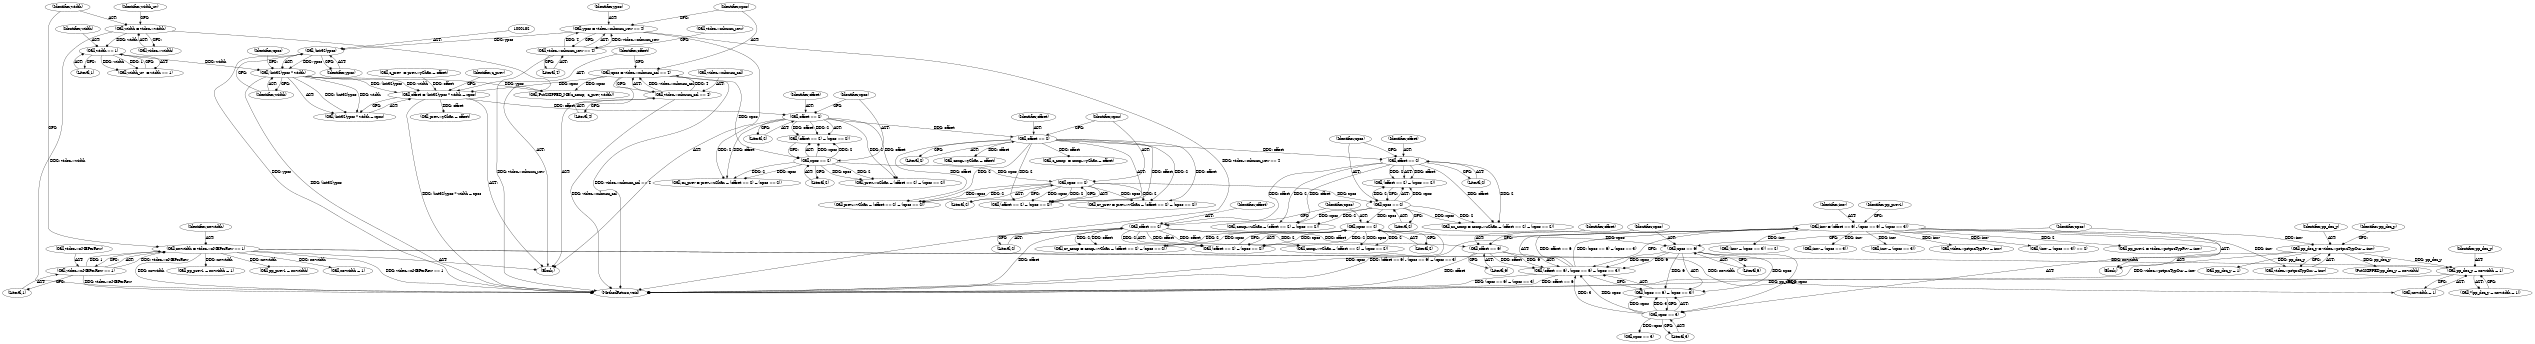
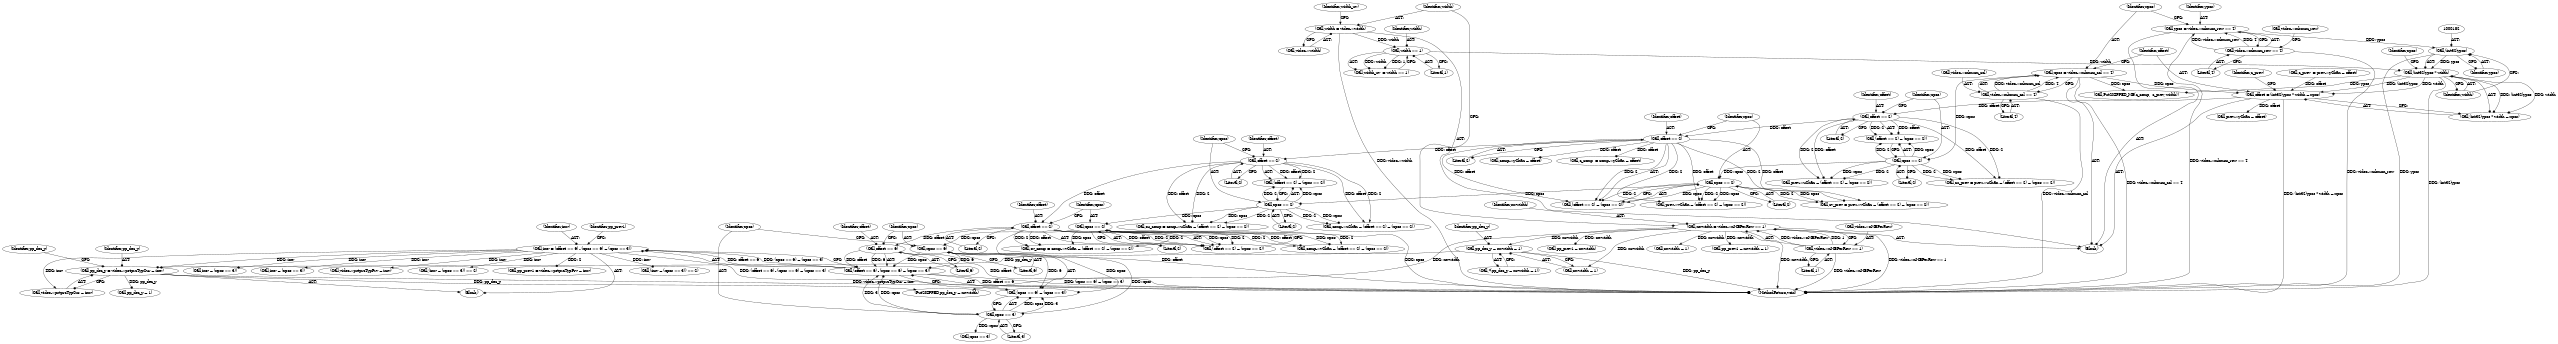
  digraph {
    edge [arrowhead=dot]
    n1 [label="(Call,pp_dec_y + mvwidth + 1)"]
    n2 [label="(MethodReturn,void)"]
    n3 [label="(Call,mvwidth + 1)"]
    n4 [label="(Call,*(pp_dec_y + mvwidth + 1))"]
    n5 [label="(Call,pp_dec_y = video->pstprcTypCur + imv)"]
    n6 [label="(Block,)"]
    n7 [label="(Call,pp_dec_y + 1)"]
    n8 [label="(Call,video->pstprcTypCur + imv)"]
    n9 [label="(PutSKIPPED,pp_dec_y + mvwidth)"]
    n10 [label="(Call,imv = (offset >> 6) - (xpos >> 6) + (xpos >> 3))"]
    n11 [label="(Call,(offset >> 6) - (xpos >> 6) + (xpos >> 3))"]
    n12 [label="(Call,(imv + (xpos >> 3)) >> 2)"]
    n13 [label="(Call,imv + (xpos >> 3))"]
    n14 [label="(Call,imv + (xpos >> 3))"]
    n15 [label="(Call,video->pstprcTypPrv + imv)"]
    n16 [label="(Call,(imv + (xpos >> 3)) >> 2)"]
    n17 [label="(Call,pp_prev1 = video->pstprcTypPrv + imv)"]
    n18 [label="(Call,(xpos >> 6) + (xpos >> 3))"]
    n19 [label="(Call,xpos >> 3)"]
    n20 [label="(Call,offset >> 6)"]
    n21 [label="(Literal,6)"]
    n22 [label="(Call,offset >> 2)"]
    n23 [label="(Call,cv_comp = comp->vChan + (offset >> 2) + (xpos >> 2))"]
    n24 [label="(Call,comp->vChan + (offset >> 2) + (xpos >> 2))"]
    n25 [label="(Call,(offset >> 2) + (xpos >> 2))"]
    n26 [label="(Literal,2)"]
    n27 [label="(Call,xpos >> 2)"]
    n28 [label="(Call,offset >> 2)"]
    n29 [label="(Call,cu_comp = comp->uChan + (offset >> 2) + (xpos >> 2))"]
    n30 [label="(Literal,2)"]
    n31 [label="(Call,comp->uChan + (offset >> 2) + (xpos >> 2))"]
    n32 [label="(Call,(offset >> 2) + (xpos >> 2))"]
    n33 [label="(Call,xpos >> 2)"]
    n34 [label="(Call,offset >> 2)"]
    n35 [label="(Call,cv_prev = prev->vChan + (offset >> 2) + (xpos >> 2))"]
    n36 [label="(Literal,2)"]
    n37 [label="(Call,comp->yChan + offset)"]
    n38 [label="(Call,(offset >> 2) + (xpos >> 2))"]
    n39 [label="(Call,prev->vChan + (offset >> 2) + (xpos >> 2))"]
    n40 [label="(Call,c_comp  = comp->yChan + offset)"]
    n41 [label="(Call,xpos >> 2)"]
    n42 [label="(Call,offset >> 2)"]
    n43 [label="(Call,(offset >> 2) + (xpos >> 2))"]
    n44 [label="(Literal,2)"]
    n45 [label="(Call,prev->uChan + (offset >> 2) + (xpos >> 2))"]
    n46 [label="(Call,cu_prev = prev->uChan + (offset >> 2) + (xpos >> 2))"]
    n47 [label="(Call,xpos >> 2)"]
    n48 [label="(Call,offset = (int32)ypos * width + xpos)"]
    n49 [label="(Call,prev->yChan + offset)"]
    n50 [label="(Block,)"]
    n51 [label="(Call,(int32)ypos * width + xpos)"]
    n52 [label="(Call,c_prev  = prev->yChan + offset)"]
    n53 [label="(Call,(int32)ypos * width)"]
    n54 [label="(Identifier,width)"]
    n55 [label="(Call,PutSKIPPED_MB(c_comp,  c_prev, width))"]
    n56 [label="(Call,(int32)ypos)"]
    n57 [label="(Identifier,ypos)"]
    n58 [label="(Call,ypos = video->mbnum_row << 4)"]
    n59 [label="(Call,video->mbnum_row << 4)"]
    n60 [label="(Literal,4)"]
    n61 [label="(Call,width >> 1)"]
    n62 [label="(Literal,1)"]
    n63 [label="(Call,width_uv  = width >> 1)"]
    n64 [label="(Call,width = video->width)"]
    n65 [label="(Call,video->width)"]
    n66 [label="(Call,xpos = video->mbnum_col << 4)"]
    n67 [label="(Call,video->mbnum_col << 4)"]
    n68 [label="(Literal,4)"]
    n69 [label="(Literal,2)"]
    n70 [label="(Call,xpos >> 6)"]
    n71 [label="(Literal,6)"]
    n72 [label="(Call,xpos >> 3)"]
    n73 [label="(Literal,3)"]
    n74 [label="(Literal,2)"]
    n75 [label="(Literal,2)"]
    n76 [label="(Literal,2)"]
    n77 [label="(Call,mvwidth = video->nMBPerRow << 1)"]
    n78 [label="(Call,video->nMBPerRow << 1)"]
    n79 [label="(Call,pp_prev1 + mvwidth)"]
    n80 [label="(Call,mvwidth + 1)"]
    n81 [label="(Call,pp_prev1 + mvwidth + 1)"]
    n82 [label="(Literal,1)"]
    n83 [label="(Identifier,xpos)"]
    n84 [label="(Identifier,pp_dec_y)"]
    n85 [label="(Identifier,offset)"]
    n86 [label="(Identifier,offset)"]
    n87 [label="(Identifier,pp_dec_y)"]
    n88 [label="(Identifier,offset)"]
    n89 [label="(Identifier,width)"]
    n90 [label="(Identifier,ypos)"]
    n91 [label="(Identifier,width_uv)"]
    n92 [label="(Identifier,xpos)"]
    n93 [label="(Identifier,c_prev)"]
    n94 [label="(Identifier,xpos)"]
    n95 [label="(Identifier,pp_dec_y)"]
    n96 [label="(Identifier,width)"]
    n97 [label="(Identifier,xpos)"]
    n98 [label="(Call,video->nMBPerRow)"]
    n99 [label="(Identifier,imv)"]
    n100 [label="(Call,video->mbnum_row)"]
    n101 [label="(Identifier,mvwidth)"]
    n102 [label="(Identifier,xpos)"]
    n103 [label="(Identifier,xpos)"]
    n104 [label="(Identifier,offset)"]
    n105 [label="(Identifier,offset)"]
    n106 [label="(Identifier,pp_prev1)"]
    n107 [label="(Identifier,xpos)"]
    n108 [label="(Identifier,offset)"]
    n109 [label="(Call,video->mbnum_col)"]
    n110 [label="(Identifier,xpos)"]
    1000182
    n1 -> n2 [label="DDG: pp_dec_y"]
    n1 -> n3 [arrowhead=normal label="CFG: "]
    n1 -> n4 [arrowhead=diamond label="AST: "]
    n3 -> n1 [label="AST: "]
    n4 -> n1 [label="CFG: "]
-   n5 -> n1 [arrowhead=diamond label="DDG: pp_dec_y"]
+   n1 -> n5 [arrowhead=diamond label="DDG: pp_dec_y"]
    n5 -> n2 [arrowhead=normal label="DDG: video->pstprcTypCur + imv"]
    n5 -> n6 [arrowhead=diamond label="AST: "]
-   n5 -> n7 [arrowhead=diamond label="DDG: pp_dec_y"]
+   n5 -> n7 [label="DDG: pp_dec_y"]
    n5 -> n8 [label="CFG: "]
    n5 -> n9 [arrowhead=normal label="DDG: pp_dec_y"]
    n8 -> n5 [arrowhead=diamond label="AST: "]
    n10 -> n2 [label="DDG: (offset >> 6) - (xpos >> 6) + (xpos >> 3)"]
    n10 -> n5 [label="DDG: imv"]
    n10 -> n6 [arrowhead=diamond label="AST: "]
    n10 -> n8 [arrowhead=normal label="DDG: imv"]
    n10 -> n11 [arrowhead=normal label="CFG: "]
    n10 -> n12 [label="DDG: imv"]
    n10 -> n13 [arrowhead=diamond label="DDG: imv"]
    n10 -> n14 [arrowhead=normal label="DDG: imv"]
    n10 -> n15 [arrowhead=normal label="DDG: imv"]
    n10 -> n16 [arrowhead=normal label="DDG: imv"]
    n10 -> n17 [label="DDG: 2"]
    n11 -> n2 [label="DDG: (xpos >> 6) + (xpos >> 3)"]
    n11 -> n2 [label="DDG: offset >> 6"]
    n11 -> n10 [label="AST: "]
    n11 -> n10 [label="DDG: offset >> 6"]
    n11 -> n10 [arrowhead=diamond label="DDG: (xpos >> 6) + (xpos >> 3)"]
    n11 -> n18 [label="CFG: "]
    n18 -> n11 [arrowhead=diamond label="AST: "]
    n18 -> n19 [arrowhead=diamond label="CFG: "]
    n19 -> n11 [label="DDG: xpos"]
    n19 -> n11 [arrowhead=normal label="DDG: 3"]
    n19 -> n18 [label="AST: "]
    n19 -> n18 [label="DDG: xpos"]
    n19 -> n18 [arrowhead=diamond label="DDG: 3"]
    n19 -> n72 [arrowhead=diamond label="DDG: xpos"]
    n19 -> n73 [arrowhead=diamond label="CFG: "]
    n20 -> n2 [label="DDG: offset"]
    n20 -> n11 [arrowhead=normal label="AST: "]
    n20 -> n11 [label="DDG: offset"]
    n20 -> n11 [arrowhead=normal label="DDG: 6"]
    n20 -> n21 [arrowhead=normal label="CFG: "]
    n21 -> n20 [arrowhead=normal label="AST: "]
    n22 -> n2 [label="DDG: offset"]
    n22 -> n20 [arrowhead=normal label="DDG: offset"]
    n22 -> n23 [arrowhead=diamond label="DDG: offset"]
    n22 -> n23 [arrowhead=diamond label="DDG: 2"]
    n22 -> n24 [label="DDG: offset"]
    n22 -> n24 [arrowhead=normal label="DDG: 2"]
    n22 -> n25 [label="AST: "]
    n22 -> n25 [arrowhead=diamond label="DDG: offset"]
    n22 -> n25 [arrowhead=normal label="DDG: 2"]
    n22 -> n26 [arrowhead=normal label="CFG: "]
    n25 -> n27 [arrowhead=diamond label="CFG: "]
    n26 -> n22 [arrowhead=diamond label="AST: "]
    n27 -> n2 [label="DDG: xpos"]
    n27 -> n23 [arrowhead=diamond label="DDG: xpos"]
    n27 -> n23 [arrowhead=normal label="DDG: 2"]
    n27 -> n24 [label="DDG: xpos"]
    n27 -> n24 [arrowhead=normal label="DDG: 2"]
    n27 -> n25 [label="AST: "]
    n27 -> n25 [label="DDG: xpos"]
    n27 -> n25 [arrowhead=diamond label="DDG: 2"]
    n27 -> n70 [arrowhead=diamond label="DDG: xpos"]
    n27 -> n74 [label="CFG: "]
    n28 -> n22 [arrowhead=diamond label="DDG: offset"]
    n28 -> n29 [arrowhead=diamond label="DDG: offset"]
    n28 -> n29 [label="DDG: 2"]
    n28 -> n30 [arrowhead=normal label="CFG: "]
    n28 -> n31 [arrowhead=normal label="DDG: offset"]
    n28 -> n31 [arrowhead=normal label="DDG: 2"]
    n28 -> n32 [arrowhead=normal label="AST: "]
    n28 -> n32 [arrowhead=normal label="DDG: offset"]
    n28 -> n32 [arrowhead=normal label="DDG: 2"]
    n30 -> n28 [arrowhead=diamond label="AST: "]
    n32 -> n33 [label="CFG: "]
    n33 -> n27 [label="DDG: xpos"]
    n33 -> n29 [arrowhead=diamond label="DDG: xpos"]
    n33 -> n29 [arrowhead=normal label="DDG: 2"]
    n33 -> n31 [label="DDG: xpos"]
    n33 -> n31 [label="DDG: 2"]
    n33 -> n32 [label="AST: "]
    n33 -> n32 [arrowhead=normal label="DDG: xpos"]
    n33 -> n32 [label="DDG: 2"]
    n33 -> n75 [arrowhead=diamond label="CFG: "]
    n34 -> n28 [label="DDG: offset"]
    n34 -> n35 [arrowhead=normal label="DDG: offset"]
    n34 -> n35 [label="DDG: 2"]
    n34 -> n36 [arrowhead=diamond label="CFG: "]
    n34 -> n37 [arrowhead=diamond label="DDG: offset"]
    n34 -> n38 [label="AST: "]
    n34 -> n38 [arrowhead=diamond label="DDG: offset"]
    n34 -> n38 [arrowhead=diamond label="DDG: 2"]
    n34 -> n39 [arrowhead=diamond label="DDG: offset"]
    n34 -> n39 [arrowhead=diamond label="DDG: 2"]
    n34 -> n40 [label="DDG: offset"]
    n36 -> n34 [arrowhead=normal label="AST: "]
    n38 -> n41 [label="CFG: "]
    n41 -> n33 [label="DDG: xpos"]
    n41 -> n35 [label="DDG: xpos"]
    n41 -> n35 [label="DDG: 2"]
    n41 -> n38 [arrowhead=normal label="AST: "]
    n41 -> n38 [label="DDG: xpos"]
    n41 -> n38 [label="DDG: 2"]
    n41 -> n39 [arrowhead=diamond label="DDG: xpos"]
    n41 -> n39 [arrowhead=diamond label="DDG: 2"]
    n41 -> n76 [label="CFG: "]
    n42 -> n34 [arrowhead=normal label="DDG: offset"]
    n42 -> n43 [label="AST: "]
    n42 -> n43 [arrowhead=diamond label="DDG: offset"]
    n42 -> n43 [arrowhead=diamond label="DDG: 2"]
    n42 -> n44 [label="CFG: "]
    n42 -> n45 [label="DDG: offset"]
    n42 -> n45 [arrowhead=diamond label="DDG: 2"]
    n42 -> n46 [arrowhead=normal label="DDG: offset"]
    n42 -> n46 [label="DDG: 2"]
    n43 -> n47 [label="CFG: "]
    n44 -> n42 [arrowhead=normal label="AST: "]
    n47 -> n41 [arrowhead=normal label="DDG: xpos"]
    n47 -> n43 [label="AST: "]
    n47 -> n43 [label="DDG: xpos"]
    n47 -> n43 [arrowhead=diamond label="DDG: 2"]
    n47 -> n45 [label="DDG: xpos"]
    n47 -> n45 [label="DDG: 2"]
    n47 -> n46 [arrowhead=diamond label="DDG: xpos"]
    n47 -> n46 [arrowhead=normal label="DDG: 2"]
    n47 -> n69 [label="CFG: "]
    n48 -> n2 [label="DDG: (int32)ypos * width + xpos"]
    n48 -> n42 [arrowhead=diamond label="DDG: offset"]
    n48 -> n49 [arrowhead=diamond label="DDG: offset"]
    n48 -> n50 [arrowhead=diamond label="AST: "]
    n48 -> n51 [arrowhead=diamond label="CFG: "]
    n51 -> n48 [arrowhead=diamond label="AST: "]
    n52 -> n48 [arrowhead=normal label="DDG: offset"]
    n53 -> n2 [arrowhead=diamond label="DDG: (int32)ypos"]
    n53 -> n48 [arrowhead=normal label="DDG: (int32)ypos"]
    n53 -> n48 [arrowhead=diamond label="DDG: width"]
    n53 -> n51 [label="AST: "]
    n53 -> n51 [label="DDG: (int32)ypos"]
    n53 -> n51 [arrowhead=diamond label="DDG: width"]
    n53 -> n54 [label="CFG: "]
    n53 -> n55 [arrowhead=diamond label="DDG: ypos"]
    n54 -> n53 [arrowhead=diamond label="AST: "]
    n54 -> n56 [arrowhead=diamond label="CFG: "]
    n56 -> n2 [arrowhead=normal label="DDG: ypos"]
    n56 -> n53 [label="AST: "]
    n56 -> n53 [arrowhead=normal label="DDG: ypos"]
    n56 -> n57 [label="CFG: "]
    n57 -> n56 [arrowhead=normal label="AST: "]
    n58 -> n2 [label="DDG: video->mbnum_row << 4"]
    n58 -> n50 [label="AST: "]
    n58 -> n56 [arrowhead=normal label="DDG: ypos"]
    n58 -> n59 [label="CFG: "]
    n59 -> n2 [arrowhead=normal label="DDG: video->mbnum_row"]
    n59 -> n58 [arrowhead=normal label="AST: "]
    n59 -> n58 [arrowhead=normal label="DDG: video->mbnum_row"]
    n59 -> n58 [arrowhead=normal label="DDG: 4"]
    n59 -> n60 [arrowhead=normal label="CFG: "]
    n60 -> n59 [arrowhead=diamond label="AST: "]
    n61 -> n53 [label="DDG: width"]
    n61 -> n62 [arrowhead=normal label="CFG: "]
    n61 -> n63 [label="AST: "]
    n61 -> n63 [label="DDG: width"]
    n61 -> n63 [label="DDG: 1"]
    n62 -> n61 [label="AST: "]
    n63 -> n61 [arrowhead=normal label="CFG: "]
    n64 -> n2 [label="DDG: video->width"]
    n64 -> n50 [arrowhead=normal label="AST: "]
    n64 -> n61 [label="DDG: width"]
    n64 -> n65 [arrowhead=diamond label="CFG: "]
    n65 -> n64 [label="AST: "]
    n66 -> n2 [arrowhead=diamond label="DDG: video->mbnum_col << 4"]
    n66 -> n47 [label="DDG: xpos"]
    n66 -> n48 [label="DDG: xpos"]
    n66 -> n50 [label="AST: "]
    n66 -> n55 [arrowhead=normal label="DDG: xpos"]
    n66 -> n67 [arrowhead=diamond label="CFG: "]
    n67 -> n2 [arrowhead=diamond label="DDG: video->mbnum_col"]
    n67 -> n66 [arrowhead=diamond label="AST: "]
    n67 -> n66 [arrowhead=diamond label="DDG: video->mbnum_col"]
    n67 -> n66 [arrowhead=normal label="DDG: 4"]
    n67 -> n68 [arrowhead=diamond label="CFG: "]
    n68 -> n67 [label="AST: "]
    n69 -> n47 [label="AST: "]
    n70 -> n11 [arrowhead=diamond label="DDG: xpos"]
    n70 -> n11 [label="DDG: 6"]
    n70 -> n18 [arrowhead=diamond label="AST: "]
    n70 -> n18 [label="DDG: xpos"]
    n70 -> n18 [arrowhead=diamond label="DDG: 6"]
    n70 -> n19 [label="DDG: xpos"]
    n70 -> n71 [arrowhead=normal label="CFG: "]
    n71 -> n70 [arrowhead=diamond label="AST: "]
    n73 -> n19 [arrowhead=normal label="AST: "]
    n74 -> n27 [arrowhead=diamond label="AST: "]
    n75 -> n33 [arrowhead=diamond label="AST: "]
    n76 -> n41 [arrowhead=normal label="AST: "]
    n77 -> n1 [arrowhead=normal label="DDG: mvwidth"]
    n77 -> n2 [label="DDG: video->nMBPerRow << 1"]
    n77 -> n2 [arrowhead=diamond label="DDG: mvwidth"]
    n77 -> n3 [arrowhead=normal label="DDG: mvwidth"]
+   n77 -> n9 [arrowhead=normal label="DDG: mvwidth"]
    n77 -> n50 [arrowhead=diamond label="AST: "]
    n77 -> n78 [arrowhead=normal label="CFG: "]
    n77 -> n79 [label="DDG: mvwidth"]
    n77 -> n80 [arrowhead=normal label="DDG: mvwidth"]
    n77 -> n81 [arrowhead=diamond label="DDG: mvwidth"]
    n78 -> n2 [arrowhead=diamond label="DDG: video->nMBPerRow"]
    n78 -> n77 [label="AST: "]
    n78 -> n77 [arrowhead=diamond label="DDG: video->nMBPerRow"]
    n78 -> n77 [arrowhead=diamond label="DDG: 1"]
    n78 -> n82 [arrowhead=diamond label="CFG: "]
    n82 -> n78 [arrowhead=normal label="AST: "]
    n83 -> n58 [arrowhead=diamond label="CFG: "]
    n83 -> n66 [arrowhead=diamond label="AST: "]
    n84 -> n5 [label="AST: "]
    n85 -> n22 [label="AST: "]
    n86 -> n34 [arrowhead=normal label="AST: "]
    n87 -> n5 [arrowhead=diamond label="CFG: "]
    n88 -> n28 [arrowhead=normal label="AST: "]
    n89 -> n61 [label="AST: "]
    n90 -> n58 [arrowhead=normal label="AST: "]
    n91 -> n64 [arrowhead=normal label="CFG: "]
    n92 -> n22 [arrowhead=diamond label="CFG: "]
    n92 -> n27 [arrowhead=normal label="AST: "]
    n93 -> n48 [arrowhead=diamond label="CFG: "]
    n94 -> n42 [label="CFG: "]
    n94 -> n47 [arrowhead=normal label="AST: "]
    n95 -> n1 [label="AST: "]
    n96 -> n64 [label="AST: "]
    n96 -> n77 [arrowhead=diamond label="CFG: "]
    n97 -> n53 [label="CFG: "]
    n98 -> n78 [arrowhead=normal label="AST: "]
    n99 -> n10 [label="AST: "]
    n100 -> n59 [arrowhead=diamond label="CFG: "]
    n101 -> n77 [label="AST: "]
    n102 -> n28 [label="CFG: "]
    n102 -> n33 [arrowhead=diamond label="AST: "]
    n103 -> n20 [label="CFG: "]
    n103 -> n70 [arrowhead=diamond label="AST: "]
    n104 -> n42 [arrowhead=normal label="AST: "]
    n105 -> n48 [arrowhead=normal label="AST: "]
    n105 -> n66 [arrowhead=normal label="CFG: "]
    n106 -> n10 [arrowhead=normal label="CFG: "]
    n107 -> n19 [arrowhead=diamond label="AST: "]
    n107 -> n70 [arrowhead=normal label="CFG: "]
    n108 -> n20 [label="AST: "]
    n109 -> n67 [label="AST: "]
    n110 -> n34 [arrowhead=normal label="CFG: "]
    n110 -> n41 [label="AST: "]
    1000182 -> n56 [arrowhead=diamond label="AST: "]
  }
